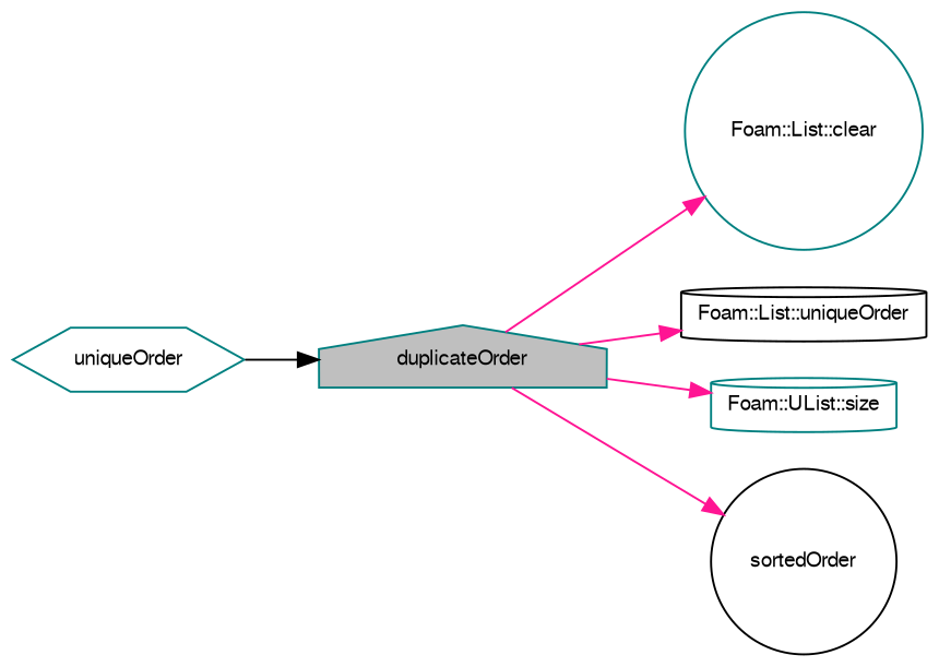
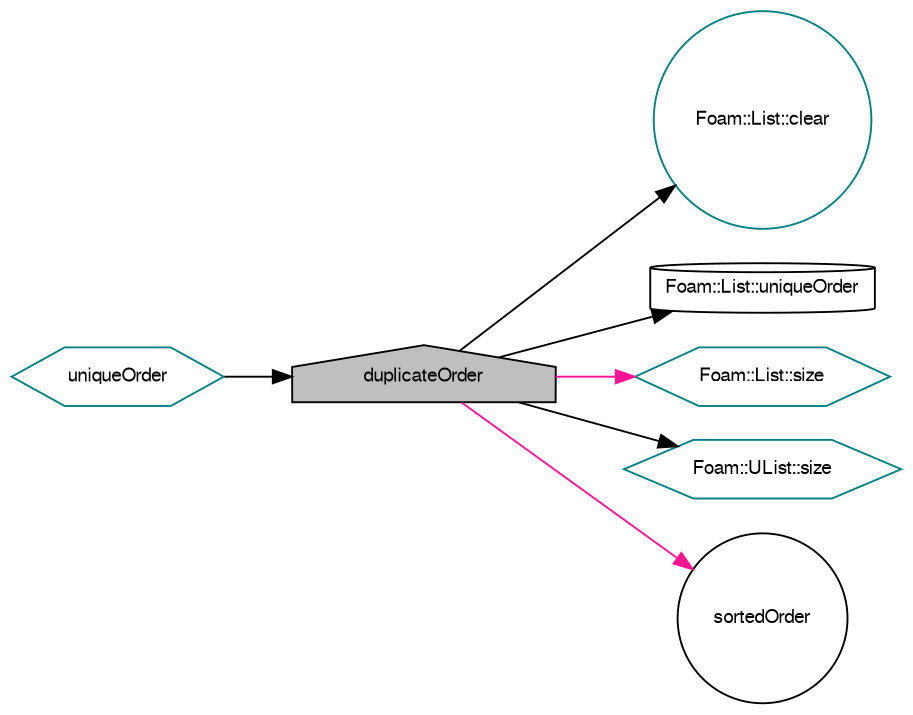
  digraph {
    rankdir=LR
    node [color=teal fontname=FreeSans fontsize=10 shape=circle]
    edge [color=deeppink fontname=FreeSans fontsize=10 labelfontname=FreeSans labelfontsize=10 style=solid]
-   n1 [fillcolor=grey75 fontcolor=black height=0.2 label=duplicateOrder shape=house style=filled width=0.4]
+   n1 [color=black fillcolor=grey75 fontcolor=black height=0.2 label=duplicateOrder shape=house style=filled width=0.4]
    n2 [height=0.2 label="Foam::List::clear" width=0.4]
    n3 [color=black height=0.2 label="Foam::List::uniqueOrder" shape=cylinder width=0.4]
-   n5 [height=0.2 label="Foam::UList::size" shape=cylinder width=0.4]
+   n4 [height=0.2 label="Foam::List::size" shape=hexagon width=0.4]
+   n5 [height=0.2 label="Foam::UList::size" shape=hexagon width=0.4]
    n6 [color=black height=0.2 label=sortedOrder width=0.4]
    n7 [height=0.2 label=uniqueOrder shape=hexagon width=0.4]
-   n1 -> n2
-   n1 -> n3
-   n1 -> n5
+   n1 -> n2 [color=black]
+   n1 -> n3 [color=black]
+   n1 -> n4
+   n1 -> n5 [color=black]
    n1 -> n6
    n7 -> n1 [color=black]
  }
